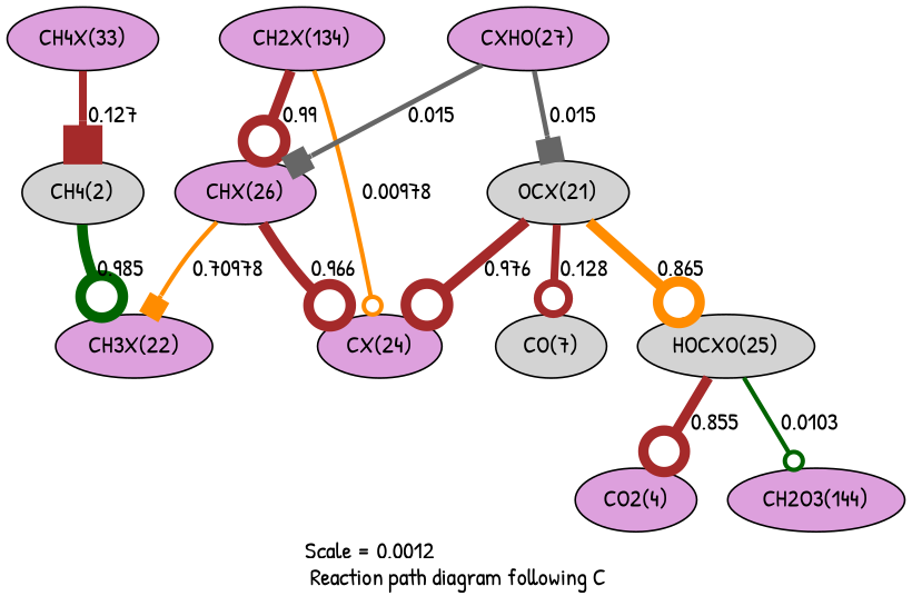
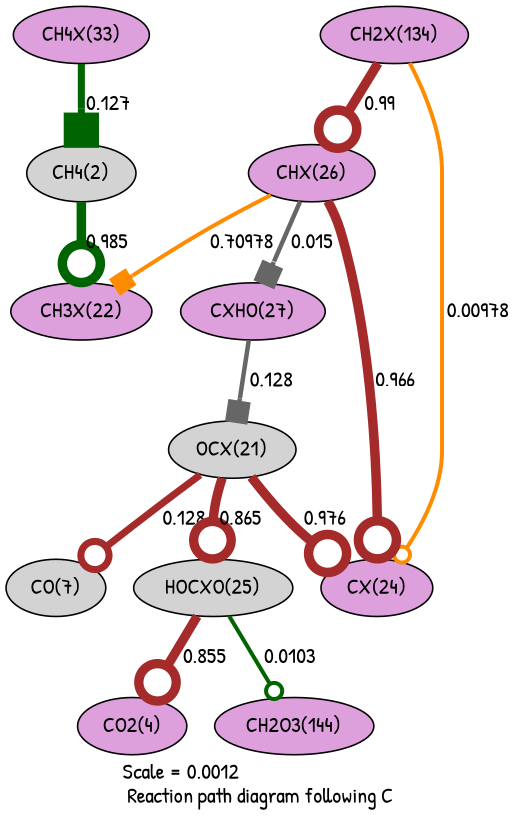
  digraph {
    fontname="Patrick Hand"
    label="Scale = 0.0012\l Reaction path diagram following C"
    node [fillcolor=plum fontname="Patrick Hand" style=filled]
    edge [arrowhead=odot arrowsize=2.99 color=brown fontname="Patrick Hand" penwidth=5.99]
    n1 [label="CH4X(33)"]
    n2 [fillcolor=lightgrey label="CH4(2)"]
    n3 [label="CH3X(22)"]
    n4 [label="CH2X(134)"]
    n5 [label="CHX(26)"]
    n6 [label="CX(24)"]
    n7 [label="CXHO(27)"]
    n8 [fillcolor=lightgrey label="OCX(21)"]
    n9 [fillcolor=lightgrey label="CO(7)"]
    n10 [fillcolor=lightgrey label="HOCXO(25)"]
    n11 [label="CO2(4)"]
    n12 [label="CH2O3(144)"]
-   n1 -> n2 [arrowhead=box arrowsize=2.22 label=" 0.127" penwidth=4.44]
+   n1 -> n2 [arrowhead=box arrowsize=2.22 color=darkgreen label=" 0.127" penwidth=4.44]
    n2 -> n3 [color=darkgreen label=" 0.985"]
    n4 -> n5 [arrowsize=3 label=" 0.99"]
    n4 -> n6 [arrowsize=1.25 color=darkorange label=" 0.00978" penwidth=2.51]
    n5 -> n3 [arrowhead=box arrowsize=1.25 color=darkorange label=" 0.70978" penwidth=2.51]
    n5 -> n6 [label=" 0.966" penwidth=5.97]
-   n7 -> n5 [arrowhead=box arrowsize=1.42 color=gray40 label=" 0.015" penwidth=2.83]
-   n7 -> n8 [arrowhead=box arrowsize=1.42 color=gray40 label=" 0.015" penwidth=2.83]
+   n5 -> n7 [arrowhead=box arrowsize=1.42 color=gray40 label=" 0.015" penwidth=2.83]
+   n7 -> n8 [arrowhead=box arrowsize=1.42 color=gray40 label=" 0.128" penwidth=2.83]
    n8 -> n6 [label=" 0.976" penwidth=5.98]
    n8 -> n9 [arrowsize=2.22 label=" 0.128" penwidth=4.45]
-   n8 -> n10 [arrowsize=2.95 color=darkorange label=" 0.865" penwidth=5.89]
+   n8 -> n10 [arrowsize=2.95 label=" 0.865" penwidth=5.89]
    n10 -> n11 [arrowsize=2.94 label=" 0.855" penwidth=5.88]
    n10 -> n12 [arrowsize=1.27 color=darkgreen label=" 0.0103" penwidth=2.54]
  }
